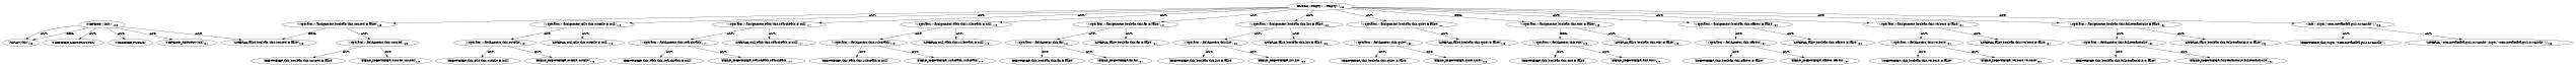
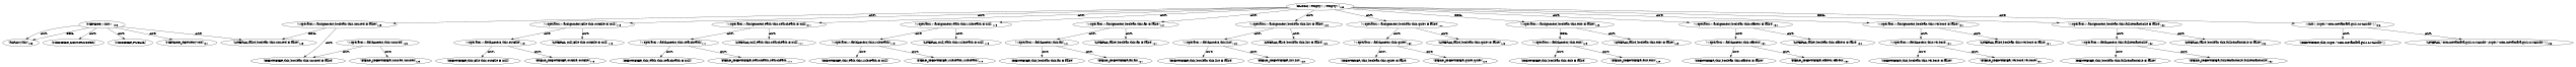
  digraph {
    n1 [label=<(METHOD,&lt;init&gt;)<SUB>135</SUB>>]
    n2 [label=<(PARAM,this)<SUB>135</SUB>>]
    n3 [label=<(MODIFIER,CONSTRUCTOR)>]
    n4 [label=<(MODIFIER,PUBLIC)>]
    n5 [label=<(METHOD_RETURN,void)<SUB>137</SUB>>]
    n6 [label=<(LITERAL,false,boolean this.unused = false)<SUB>125</SUB>>]
    n7 [label=<(BLOCK,&lt;empty&gt;,&lt;empty&gt;)<SUB>135</SUB>>]
    n8 [label=<(&lt;operator&gt;.assignment,File this.outFile = null)<SUB>115</SUB>>]
-   n9 [label=<(&lt;operator&gt;.assignment,Path this.searchPath = null)<SUB>117</SUB>>]
+   n9 [label=<(&lt;operator&gt;.assignment,Path this.searchPath = null)<SUB>317</SUB>>]
    n10 [label=<(&lt;operator&gt;.assignment,Path this.rulesPath = null)<SUB>119</SUB>>]
    n11 [label=<(&lt;operator&gt;.assignment,boolean this.fix = false)<SUB>121</SUB>>]
    n12 [label=<(&lt;operator&gt;.assignment,boolean this.list = false)<SUB>123</SUB>>]
    n13 [label=<(&lt;operator&gt;.assignment,boolean this.unused = false)<SUB>125</SUB>>]
    n14 [label=<(&lt;operator&gt;.assignment,boolean this.quiet = false)<SUB>128</SUB>>]
    n15 [label=<(&lt;operator&gt;.assignment,boolean this.exit = false)<SUB>129</SUB>>]
    n16 [label=<(&lt;operator&gt;.assignment,boolean this.offsets = false)<SUB>730</SUB>>]
    n17 [label=<(&lt;operator&gt;.assignment,boolean this.verbose = false)<SUB>131</SUB>>]
    n18 [label=<(&lt;operator&gt;.assignment,boolean this.fullsemanticize = false)<SUB>132</SUB>>]
    n19 [label=<(&lt;init&gt;,super(&quot;com.metamata.gui.rc.MAudit&quot;);)<SUB>136</SUB>>]
    n20 [label=<(&lt;operator&gt;.fieldAccess,this.outFile)<SUB>115</SUB>>]
    n21 [label=<(LITERAL,null,File this.outFile = null)<SUB>115</SUB>>]
    n22 [label=<(&lt;operator&gt;.fieldAccess,this.searchPath)<SUB>117</SUB>>]
    n23 [label=<(LITERAL,null,Path this.searchPath = null)<SUB>717</SUB>>]
    n24 [label=<(&lt;operator&gt;.fieldAccess,this.rulesPath)<SUB>119</SUB>>]
    n25 [label=<(LITERAL,null,Path this.rulesPath = null)<SUB>119</SUB>>]
    n26 [label=<(&lt;operator&gt;.fieldAccess,this.fix)<SUB>121</SUB>>]
    n27 [label=<(LITERAL,false,boolean this.fix = false)<SUB>121</SUB>>]
    n28 [label=<(&lt;operator&gt;.fieldAccess,this.list)<SUB>123</SUB>>]
    n29 [label=<(LITERAL,false,boolean this.list = false)<SUB>123</SUB>>]
    n30 [label=<(&lt;operator&gt;.fieldAccess,this.unused)<SUB>125</SUB>>]
    n31 [label=<(&lt;operator&gt;.fieldAccess,this.quiet)<SUB>168</SUB>>]
    n32 [label=<(LITERAL,false,boolean this.quiet = false)<SUB>128</SUB>>]
    n33 [label=<(&lt;operator&gt;.fieldAccess,this.exit)<SUB>129</SUB>>]
    n34 [label=<(LITERAL,false,boolean this.exit = false)<SUB>129</SUB>>]
    n35 [label=<(&lt;operator&gt;.fieldAccess,this.offsets)<SUB>130</SUB>>]
    n36 [label=<(LITERAL,false,boolean this.offsets = false)<SUB>130</SUB>>]
    n37 [label=<(&lt;operator&gt;.fieldAccess,this.verbose)<SUB>131</SUB>>]
    n38 [label=<(LITERAL,false,boolean this.verbose = false)<SUB>131</SUB>>]
    n39 [label=<(&lt;operator&gt;.fieldAccess,this.fullsemanticize)<SUB>132</SUB>>]
    n40 [label=<(LITERAL,false,boolean this.fullsemanticize = false)<SUB>132</SUB>>]
    n41 [label=<(IDENTIFIER,this,super(&quot;com.metamata.gui.rc.MAudit&quot;);)>]
    n42 [label=<(LITERAL,&quot;com.metamata.gui.rc.MAudit&quot;,super(&quot;com.metamata.gui.rc.MAudit&quot;);)<SUB>136</SUB>>]
    n43 [label=<(IDENTIFIER,this,File this.outFile = null)>]
    n44 [label=<(FIELD_IDENTIFIER,outFile,outFile)<SUB>115</SUB>>]
    n45 [label=<(IDENTIFIER,this,Path this.searchPath = null)>]
    n46 [label=<(FIELD_IDENTIFIER,searchPath,searchPath)<SUB>117</SUB>>]
    n47 [label=<(IDENTIFIER,this,Path this.rulesPath = null)>]
    n48 [label=<(FIELD_IDENTIFIER,rulesPath,rulesPath)<SUB>119</SUB>>]
    n49 [label=<(IDENTIFIER,this,boolean this.fix = false)>]
    n50 [label=<(FIELD_IDENTIFIER,fix,fix)<SUB>121</SUB>>]
    n51 [label=<(IDENTIFIER,this,boolean this.list = false)>]
    n52 [label=<(FIELD_IDENTIFIER,list,list)<SUB>123</SUB>>]
    n53 [label=<(IDENTIFIER,this,boolean this.unused = false)>]
    n54 [label=<(FIELD_IDENTIFIER,unused,unused)<SUB>125</SUB>>]
    n55 [label=<(IDENTIFIER,this,boolean this.quiet = false)>]
    n56 [label=<(FIELD_IDENTIFIER,quiet,quiet)<SUB>128</SUB>>]
    n57 [label=<(IDENTIFIER,this,boolean this.exit = false)>]
    n58 [label=<(FIELD_IDENTIFIER,exit,exit)<SUB>129</SUB>>]
    n59 [label=<(IDENTIFIER,this,boolean this.offsets = false)>]
    n60 [label=<(FIELD_IDENTIFIER,offsets,offsets)<SUB>130</SUB>>]
    n61 [label=<(IDENTIFIER,this,boolean this.verbose = false)>]
    n62 [label=<(FIELD_IDENTIFIER,verbose,verbose)<SUB>131</SUB>>]
    n63 [label=<(IDENTIFIER,this,boolean this.fullsemanticize = false)>]
    n64 [label=<(FIELD_IDENTIFIER,fullsemanticize,fullsemanticize)<SUB>132</SUB>>]
    n1 -> n2 [label="AST: "]
    n1 -> n2 [label="DDG: "]
    n1 -> n3 [label="AST: "]
    n1 -> n4 [label="AST: "]
    n1 -> n5 [label="AST: "]
    n1 -> n6 [label="AST: "]
    n7 -> n8 [label="AST: "]
    n7 -> n9 [label="AST: "]
    n7 -> n10 [label="AST: "]
    n7 -> n11 [label="AST: "]
    n7 -> n12 [label="AST: "]
    n7 -> n13 [label="AST: "]
    n7 -> n14 [label="AST: "]
    n7 -> n15 [label="DDG: "]
    n7 -> n16 [label="AST: "]
    n7 -> n17 [label="AST: "]
-   n7 -> n18 [label="AST: "]
+   n7 -> n18 [label="DDG: "]
    n7 -> n19 [label="AST: "]
    n8 -> n20 [label="AST: "]
    n8 -> n21 [label="AST: "]
    n9 -> n22 [label="AST: "]
    n9 -> n23 [label="AST: "]
    n10 -> n24 [label="AST: "]
    n10 -> n25 [label="AST: "]
    n11 -> n26 [label="AST: "]
    n11 -> n27 [label="AST: "]
    n12 -> n28 [label="AST: "]
    n12 -> n29 [label="AST: "]
    n13 -> n6 [label="DDG: "]
-   n13 -> n30 [label="AST: "]
+   n13 -> n53 [label="AST: "]
+   n14 -> n31 [label="AST: "]
    n14 -> n32 [label="AST: "]
    n15 -> n33 [label="DDG: "]
    n15 -> n34 [label="AST: "]
    n16 -> n35 [label="AST: "]
    n16 -> n36 [label="AST: "]
    n17 -> n37 [label="AST: "]
    n17 -> n38 [label="AST: "]
    n18 -> n39 [label="AST: "]
    n18 -> n40 [label="AST: "]
    n19 -> n41 [label="AST: "]
    n19 -> n42 [label="AST: "]
    n20 -> n43 [label="AST: "]
    n20 -> n44 [label="AST: "]
    n22 -> n45 [label="AST: "]
    n22 -> n46 [label="AST: "]
    n24 -> n47 [label="AST: "]
    n24 -> n48 [label="AST: "]
    n26 -> n49 [label="AST: "]
    n26 -> n50 [label="AST: "]
    n28 -> n51 [label="AST: "]
    n28 -> n52 [label="AST: "]
    n30 -> n53 [label="AST: "]
    n30 -> n54 [label="AST: "]
    n31 -> n55 [label="AST: "]
    n31 -> n56 [label="AST: "]
    n33 -> n57 [label="AST: "]
    n33 -> n58 [label="AST: "]
    n35 -> n59 [label="AST: "]
    n35 -> n60 [label="AST: "]
    n37 -> n61 [label="AST: "]
    n37 -> n62 [label="AST: "]
    n39 -> n63 [label="AST: "]
    n39 -> n64 [label="AST: "]
  }
